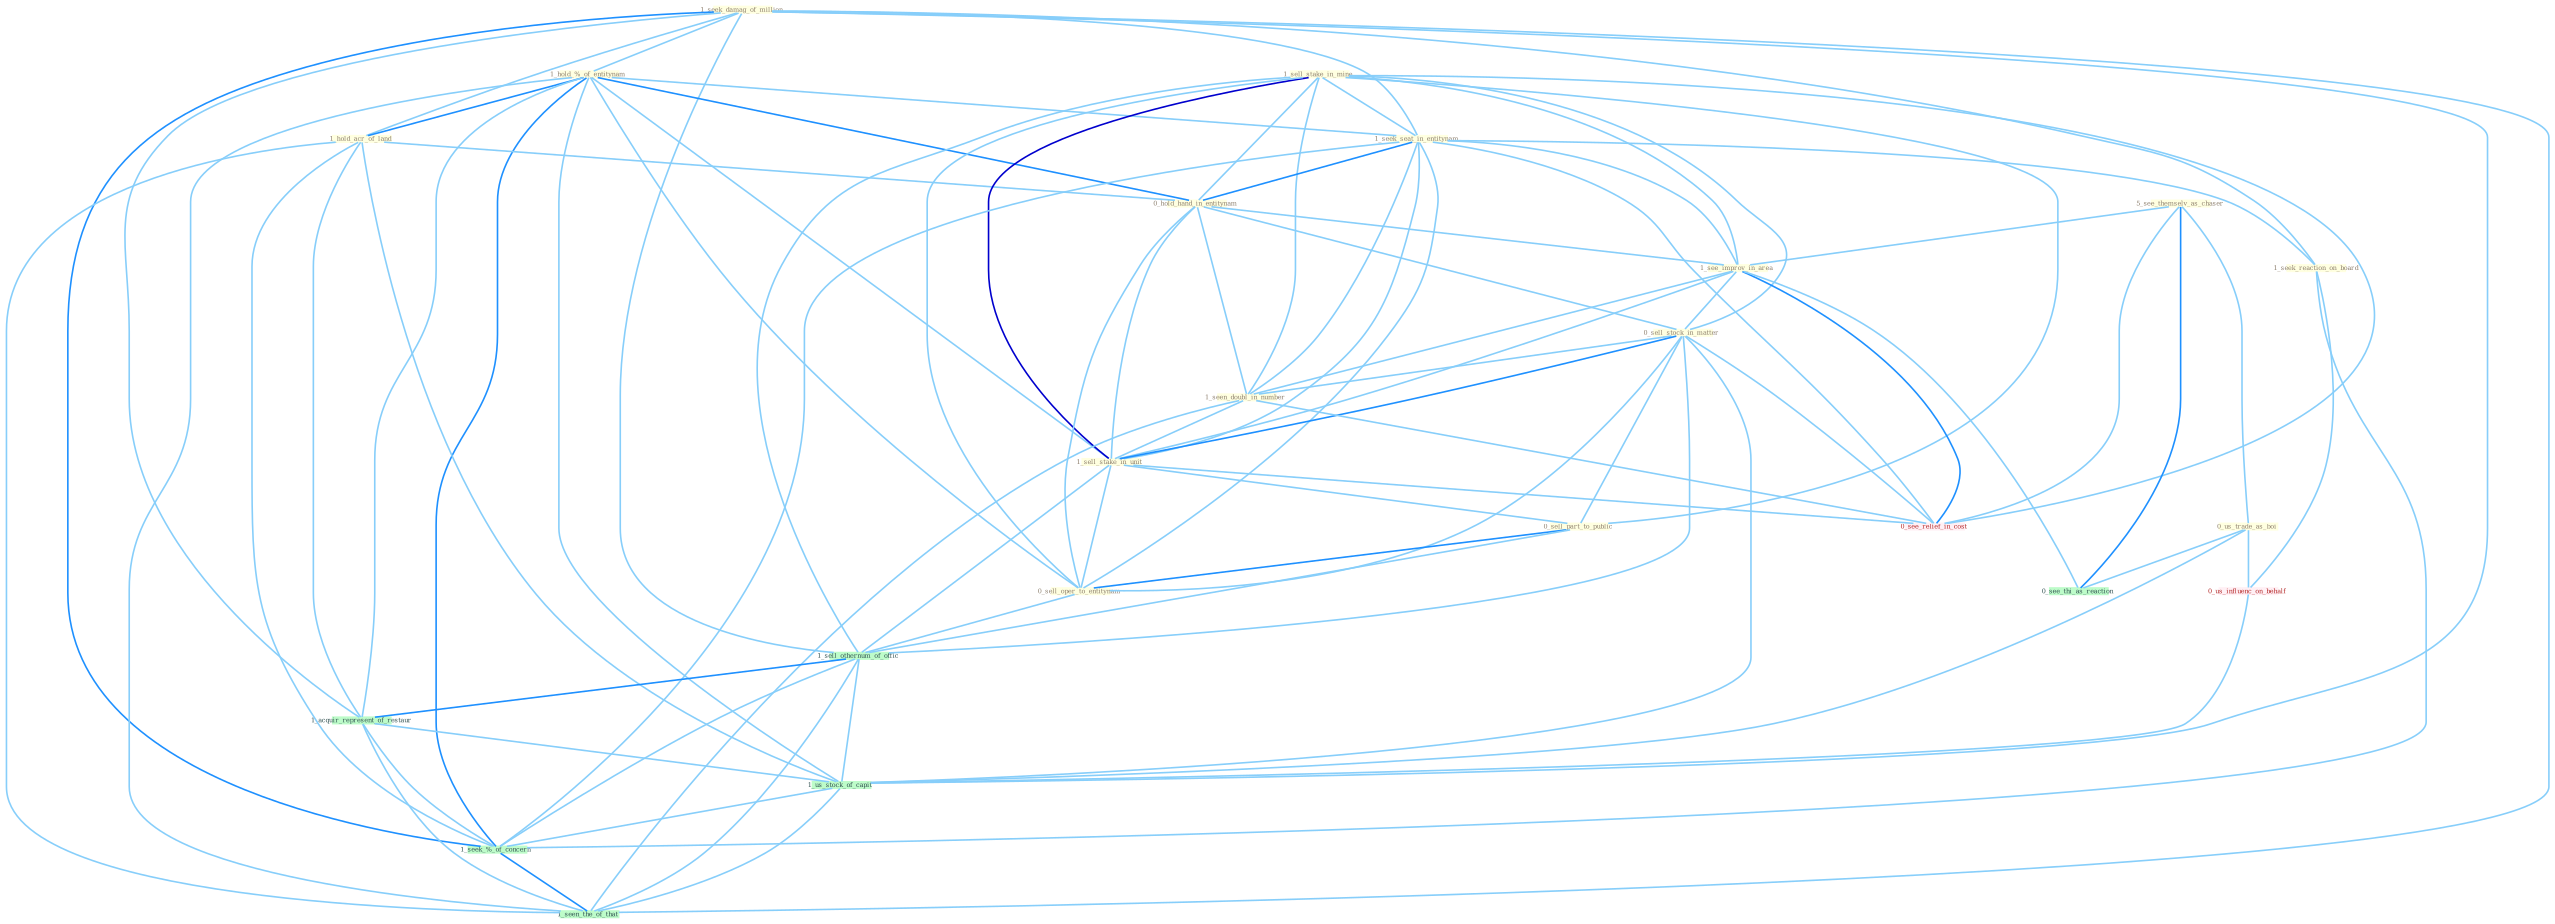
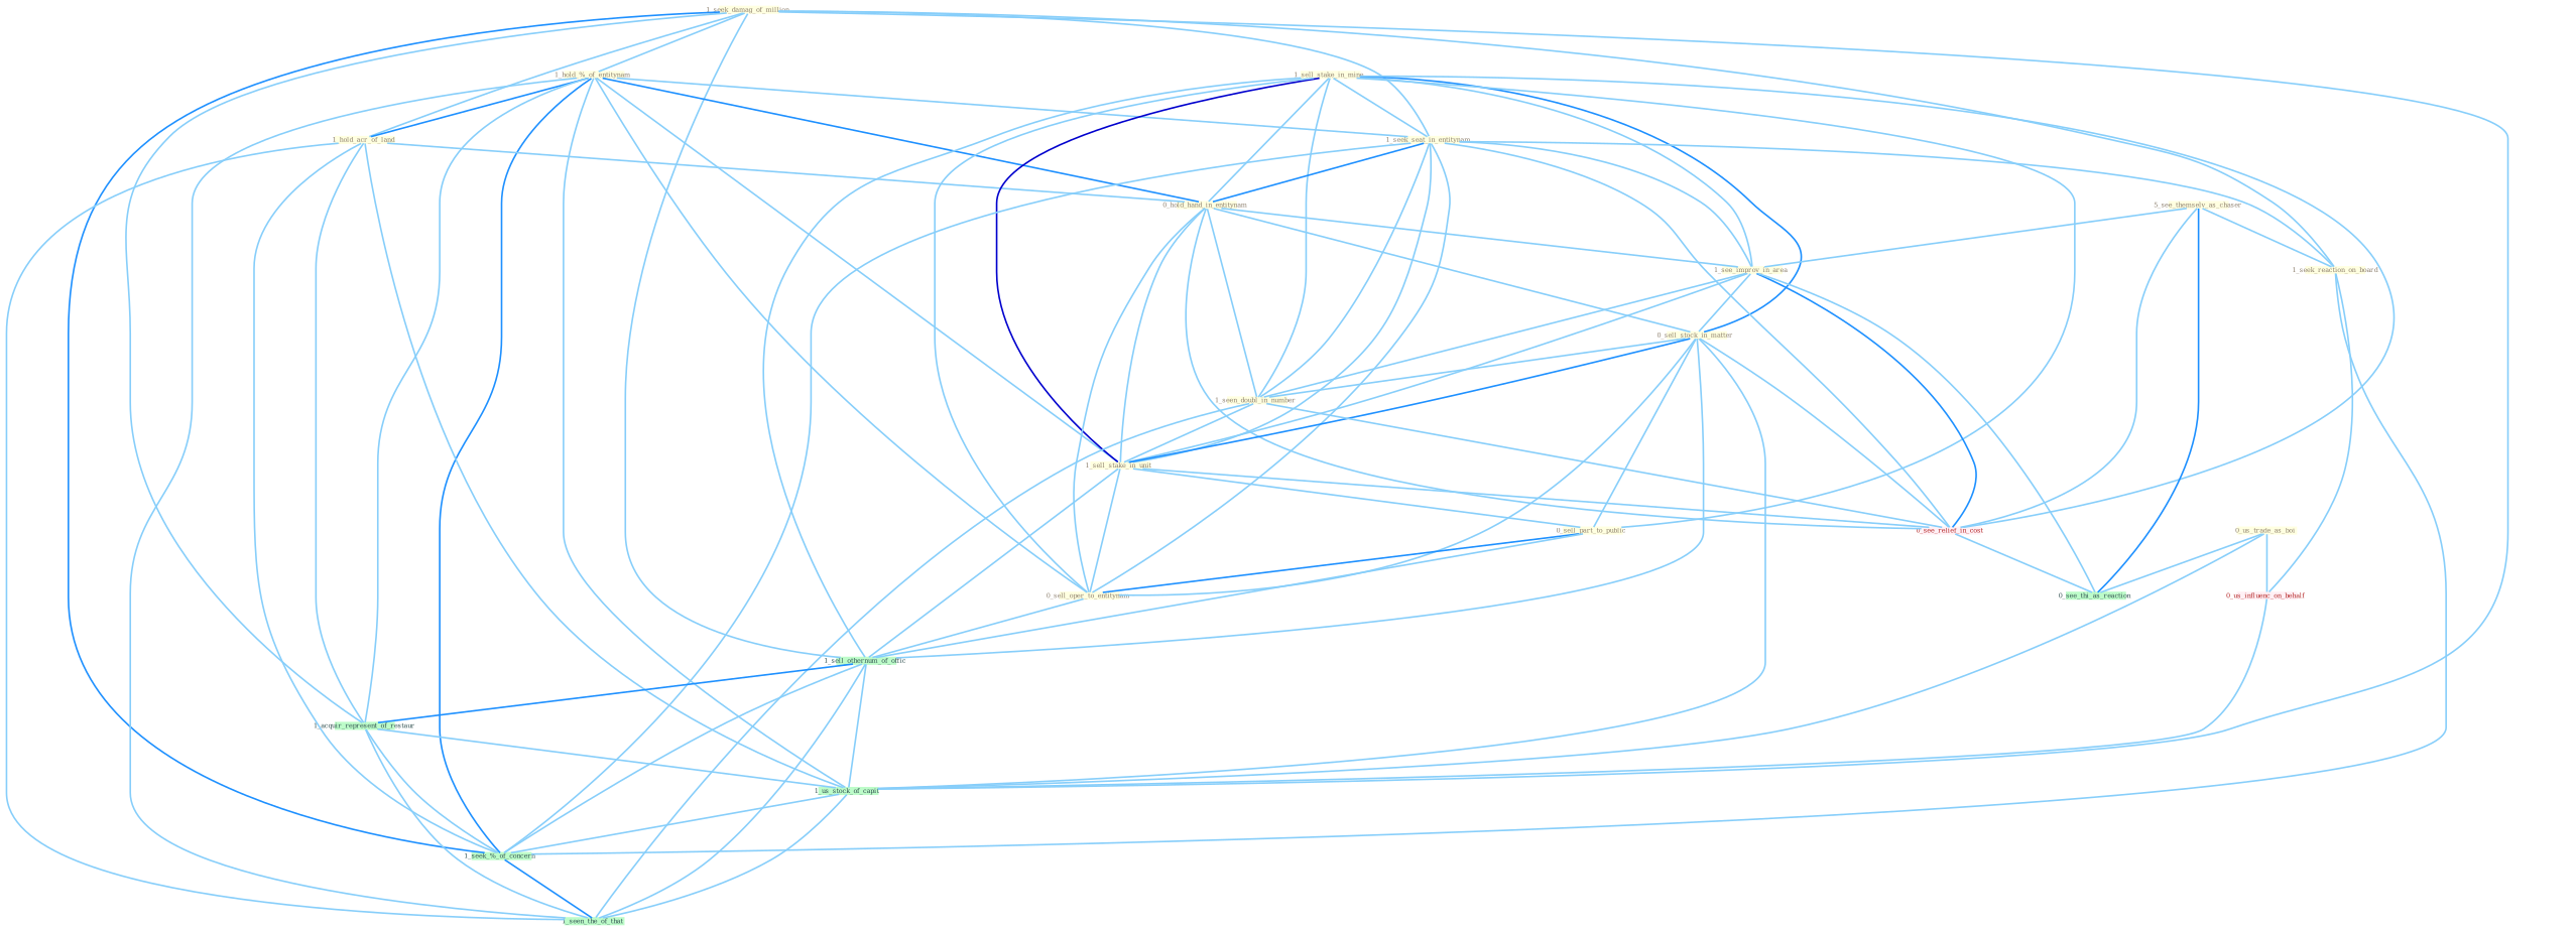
  graph {
    node [color="#ffffe0" fixedsize=true fontcolor="#8b7d6b" fontsize=4 shape=polygon style=filled]
    edge [color="#87cefa" w=1]
    "1_seek_damag_of_million " [height=.06 width=.5]
    "1_hold_%_of_entitynam " [height=.06 width=.5]
    "1_hold_acr_of_land " [height=.06 width=.5]
    "1_sell_stake_in_mine " [height=.06 width=.5]
    "1_seek_seat_in_entitynam " [height=.06 width=.5]
    n6 [height=.06 label="5_see_themselv_as_chaser" width=.5]
    "0_hold_hand_in_entitynam " [height=.06 width=.5]
    "1_see_improv_in_area " [height=.06 width=.5]
    "0_sell_stock_in_matter " [height=.06 width=.5]
    "1_seen_doubl_in_number " [height=.06 width=.5]
    n11 [height=.06 label="1_seek_reaction_on_board" width=.5]
    "1_sell_stake_in_unit " [height=.06 width=.5]
    "0_sell_part_to_public " [height=.06 width=.5]
    "0_sell_oper_to_entitynam " [height=.06 width=.5]
    "0_us_trade_as_boi " [height=.06 width=.5]
    "0_us_influenc_on_behalf " [color="#fff0f5" fontcolor="#b22222" height=.06 width=.5]
    "0_see_relief_in_cost " [color="#fff0f5" fontcolor="#b22222" height=.06 width=.5]
    "1_sell_othernum_of_offic " [color="#BDFCC9" fontcolor="#2f4f4f" height=.06 width=.5]
    n19 [color="#BDFCC9" fontcolor="#2f4f4f" height=.06 label="1_acquir_represent_of_restaur" width=.5]
    "1_us_stock_of_capit " [color="#BDFCC9" fontcolor="#2f4f4f" height=.06 width=.5]
    "1_seek_%_of_concern " [color="#BDFCC9" fontcolor="#2f4f4f" height=.06 width=.5]
    "1_seen_the_of_that " [color="#BDFCC9" fontcolor="#2f4f4f" height=.06 width=.5]
    "0_see_thi_as_reaction " [color="#BDFCC9" fontcolor="#2f4f4f" height=.06 width=.5]
    subgraph sub_1 {
      "1_seek_damag_of_million "
      "1_hold_%_of_entitynam "
      "1_hold_acr_of_land "
      "1_sell_stake_in_mine "
      "1_seek_seat_in_entitynam "
      n6
      "0_hold_hand_in_entitynam "
      "1_see_improv_in_area "
      "0_sell_stock_in_matter "
      "1_seen_doubl_in_number "
      n11
      "1_sell_stake_in_unit "
      "0_sell_part_to_public "
      "0_sell_oper_to_entitynam "
      "0_us_trade_as_boi "
    }
    subgraph sub_2 {
      "0_us_influenc_on_behalf "
      "0_see_relief_in_cost "
    }
    "1_seek_damag_of_million " -- "1_hold_%_of_entitynam "
    "1_seek_damag_of_million " -- "1_hold_acr_of_land "
    "1_seek_damag_of_million " -- "1_seek_seat_in_entitynam "
    "1_seek_damag_of_million " -- n11
    "1_seek_damag_of_million " -- "1_sell_othernum_of_offic "
    "1_seek_damag_of_million " -- n19
    "1_seek_damag_of_million " -- "1_us_stock_of_capit "
    "1_seek_damag_of_million " -- "1_seek_%_of_concern " [color="#1e90ff" w=2]
-   "1_seek_damag_of_million " -- "1_seen_the_of_that "
    "1_hold_%_of_entitynam " -- "1_hold_acr_of_land " [color="#1e90ff" w=2]
    "1_hold_%_of_entitynam " -- "1_seek_seat_in_entitynam "
    "1_hold_%_of_entitynam " -- "0_hold_hand_in_entitynam " [color="#1e90ff" w=2]
    "1_hold_%_of_entitynam " -- "1_sell_stake_in_unit "
    "1_hold_%_of_entitynam " -- "0_sell_oper_to_entitynam "
    "1_hold_%_of_entitynam " -- n19
    "1_hold_%_of_entitynam " -- "1_us_stock_of_capit "
    "1_hold_%_of_entitynam " -- "1_seek_%_of_concern " [color="#1e90ff" w=2]
    "1_hold_%_of_entitynam " -- "1_seen_the_of_that "
    "1_hold_acr_of_land " -- "0_hold_hand_in_entitynam "
    "1_hold_acr_of_land " -- n19
    "1_hold_acr_of_land " -- "1_us_stock_of_capit "
    "1_hold_acr_of_land " -- "1_seek_%_of_concern "
    "1_hold_acr_of_land " -- "1_seen_the_of_that "
    "1_sell_stake_in_mine " -- "1_seek_seat_in_entitynam "
    "1_sell_stake_in_mine " -- "0_hold_hand_in_entitynam "
    "1_sell_stake_in_mine " -- "1_see_improv_in_area "
-   "1_sell_stake_in_mine " -- "0_sell_stock_in_matter " [w=2]
+   "1_sell_stake_in_mine " -- "0_sell_stock_in_matter " [color="#1e90ff" w=2]
    "1_sell_stake_in_mine " -- "1_seen_doubl_in_number "
    "1_sell_stake_in_mine " -- "1_sell_stake_in_unit " [color="#0000cd" w=3]
    "1_sell_stake_in_mine " -- "0_sell_part_to_public "
    "1_sell_stake_in_mine " -- "0_sell_oper_to_entitynam "
    "1_sell_stake_in_mine " -- "0_see_relief_in_cost "
    "1_sell_stake_in_mine " -- "1_sell_othernum_of_offic "
    "1_seek_seat_in_entitynam " -- "0_hold_hand_in_entitynam " [color="#1e90ff" w=2]
    "1_seek_seat_in_entitynam " -- "1_see_improv_in_area "
    "1_seek_seat_in_entitynam " -- "1_seen_doubl_in_number "
    "1_seek_seat_in_entitynam " -- n11
    "1_seek_seat_in_entitynam " -- "1_sell_stake_in_unit "
    "1_seek_seat_in_entitynam " -- "0_sell_oper_to_entitynam "
    "1_seek_seat_in_entitynam " -- "0_see_relief_in_cost "
    "1_seek_seat_in_entitynam " -- "1_seek_%_of_concern "
    n6 -- "1_see_improv_in_area "
-   n6 -- "0_us_trade_as_boi "
+   n6 -- n11
    n6 -- "0_see_relief_in_cost "
    n6 -- "0_see_thi_as_reaction " [color="#1e90ff" w=2]
    "0_hold_hand_in_entitynam " -- "1_see_improv_in_area "
    "0_hold_hand_in_entitynam " -- "0_sell_stock_in_matter "
    "0_hold_hand_in_entitynam " -- "1_seen_doubl_in_number "
    "0_hold_hand_in_entitynam " -- "1_sell_stake_in_unit "
    "0_hold_hand_in_entitynam " -- "0_sell_oper_to_entitynam "
+   "0_hold_hand_in_entitynam " -- "0_see_relief_in_cost "
    "1_see_improv_in_area " -- "0_sell_stock_in_matter "
    "1_see_improv_in_area " -- "1_seen_doubl_in_number "
    "1_see_improv_in_area " -- "1_sell_stake_in_unit "
    "1_see_improv_in_area " -- "0_see_relief_in_cost " [color="#1e90ff" w=2]
    "1_see_improv_in_area " -- "0_see_thi_as_reaction "
    "0_sell_stock_in_matter " -- "1_seen_doubl_in_number "
    "0_sell_stock_in_matter " -- "1_sell_stake_in_unit " [color="#1e90ff" w=2]
    "0_sell_stock_in_matter " -- "0_sell_part_to_public "
    "0_sell_stock_in_matter " -- "0_sell_oper_to_entitynam "
    "0_sell_stock_in_matter " -- "0_see_relief_in_cost "
    "0_sell_stock_in_matter " -- "1_sell_othernum_of_offic "
    "0_sell_stock_in_matter " -- "1_us_stock_of_capit "
    "1_seen_doubl_in_number " -- "1_sell_stake_in_unit "
    "1_seen_doubl_in_number " -- "0_see_relief_in_cost "
    "1_seen_doubl_in_number " -- "1_seen_the_of_that "
    n11 -- "0_us_influenc_on_behalf "
    n11 -- "1_seek_%_of_concern "
    "1_sell_stake_in_unit " -- "0_sell_part_to_public "
    "1_sell_stake_in_unit " -- "0_sell_oper_to_entitynam "
    "1_sell_stake_in_unit " -- "0_see_relief_in_cost "
    "1_sell_stake_in_unit " -- "1_sell_othernum_of_offic "
    "0_sell_part_to_public " -- "0_sell_oper_to_entitynam " [color="#1e90ff" w=2]
    "0_sell_part_to_public " -- "1_sell_othernum_of_offic "
    "0_sell_oper_to_entitynam " -- "1_sell_othernum_of_offic "
    "0_us_trade_as_boi " -- "0_us_influenc_on_behalf "
    "0_us_trade_as_boi " -- "1_us_stock_of_capit "
    "0_us_trade_as_boi " -- "0_see_thi_as_reaction "
    "0_us_influenc_on_behalf " -- "1_us_stock_of_capit "
+   "0_see_relief_in_cost " -- "0_see_thi_as_reaction "
    "1_sell_othernum_of_offic " -- n19 [color="#1e90ff" w=2]
    "1_sell_othernum_of_offic " -- "1_us_stock_of_capit "
    "1_sell_othernum_of_offic " -- "1_seek_%_of_concern "
    "1_sell_othernum_of_offic " -- "1_seen_the_of_that "
    n19 -- "1_us_stock_of_capit "
    n19 -- "1_seek_%_of_concern "
    n19 -- "1_seen_the_of_that "
    "1_us_stock_of_capit " -- "1_seek_%_of_concern "
    "1_us_stock_of_capit " -- "1_seen_the_of_that "
    "1_seek_%_of_concern " -- "1_seen_the_of_that " [color="#1e90ff"]
  }
